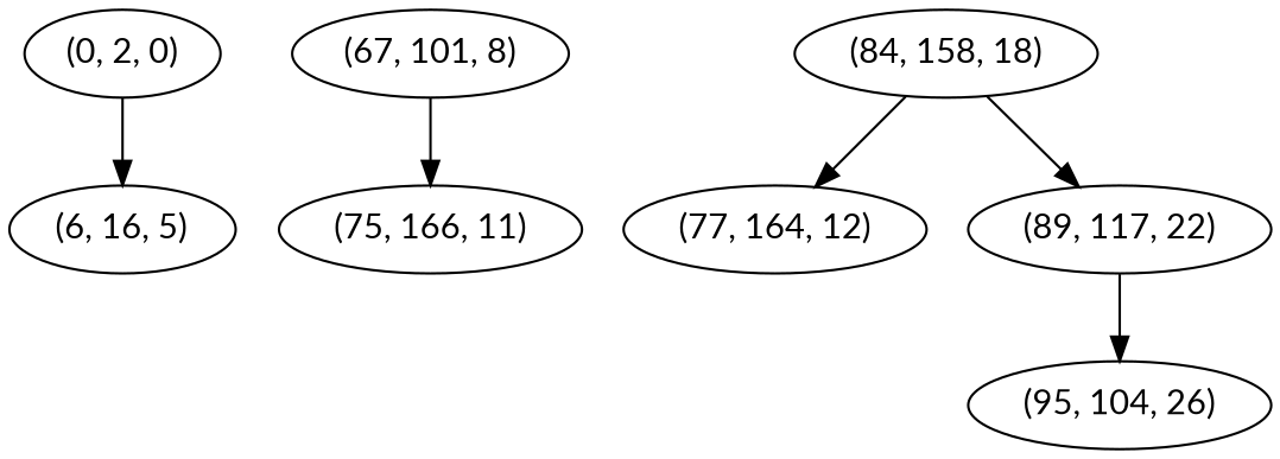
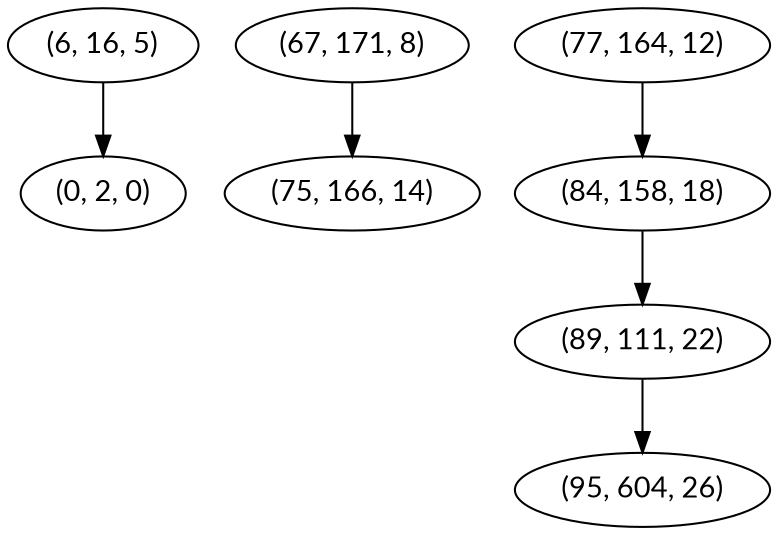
  digraph {
    fontname=Lato
    node [fontname=Lato]
    edge [fontname=Lato]
    n1 [label="(0, 2, 0)"]
    n2 [label="(6, 16, 5)"]
-   "(67, 171, 8)" [label="(67, 101, 8)"]
-   "(75, 166, 11)"
+   "(67, 171, 8)"
+   "(75, 166, 11)" [label="(75, 166, 14)"]
    "(77, 164, 12)"
    "(84, 158, 18)"
-   "(89, 111, 22)" [label="(89, 117, 22)"]
-   "(95, 104, 26)"
-   n1 -> n2
+   "(89, 111, 22)"
+   "(95, 104, 26)" [label="(95, 604, 26)"]
+   n2 -> n1
    "(67, 171, 8)" -> "(75, 166, 11)"
-   "(84, 158, 18)" -> "(77, 164, 12)"
+   "(77, 164, 12)" -> "(84, 158, 18)"
    "(84, 158, 18)" -> "(89, 111, 22)"
    "(89, 111, 22)" -> "(95, 104, 26)"
  }
